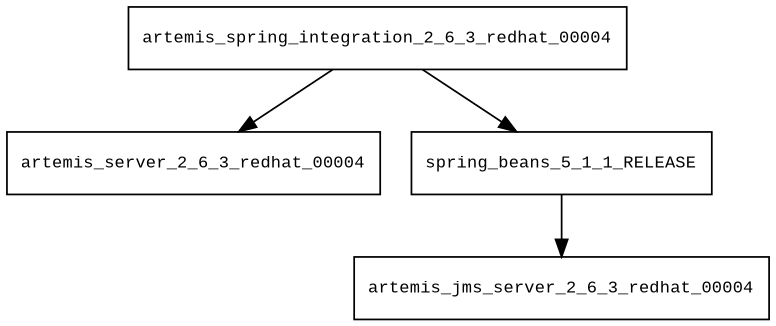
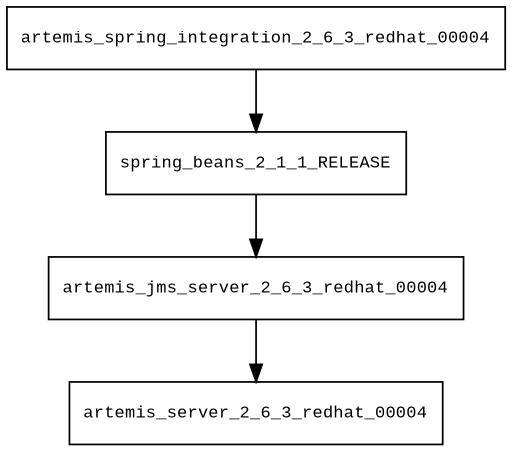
  digraph {
    fontname="Liberation Mono"
    node [fontname="Liberation Mono" fontsize=10.0 shape=box]
    edge [fontname="Liberation Mono"]
    artemis_spring_integration_2_6_3_redhat_00004
    artemis_server_2_6_3_redhat_00004
-   spring_beans_5_1_1_RELEASE
+   spring_beans_5_1_1_RELEASE [label=spring_beans_2_1_1_RELEASE]
    artemis_jms_server_2_6_3_redhat_00004
-   artemis_spring_integration_2_6_3_redhat_00004 -> artemis_server_2_6_3_redhat_00004
+   artemis_jms_server_2_6_3_redhat_00004 -> artemis_server_2_6_3_redhat_00004
    artemis_spring_integration_2_6_3_redhat_00004 -> spring_beans_5_1_1_RELEASE
    spring_beans_5_1_1_RELEASE -> artemis_jms_server_2_6_3_redhat_00004
  }
